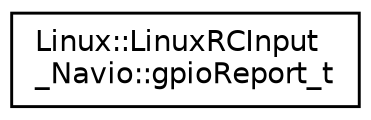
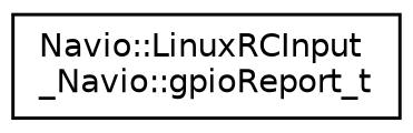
  digraph {
    rankdir=LR
-   n1 [color=black fillcolor=white fontname=Helvetica fontsize=10 height=0.2 label="Linux::LinuxRCInput\l_Navio::gpioReport_t" shape=record style=filled width=0.4]
+   n1 [color=black fillcolor=white fontname=Helvetica fontsize=10 height=0.2 label="Navio::LinuxRCInput\l_Navio::gpioReport_t" shape=record style=filled width=0.4]
  }
